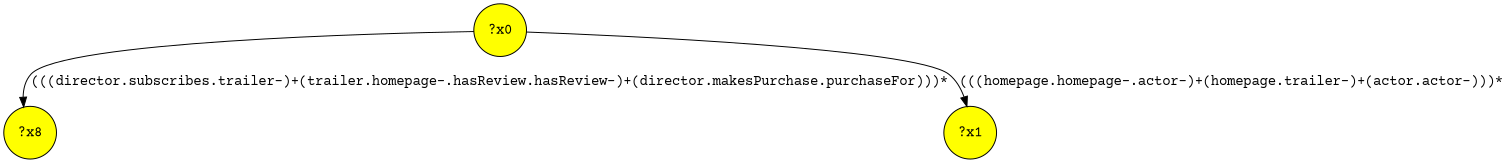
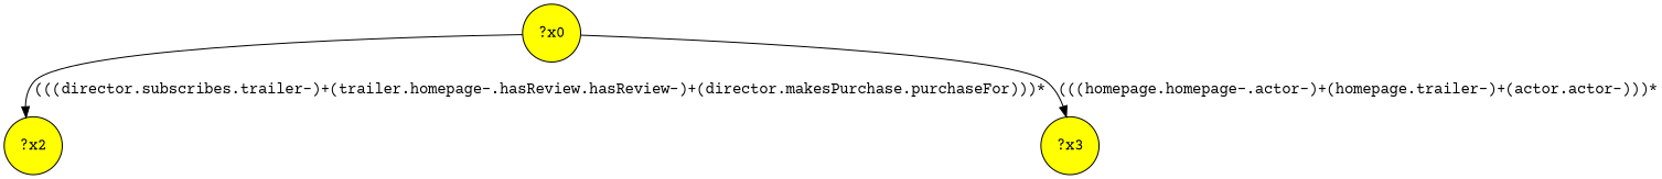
  digraph {
    fontname="Courier Prime"
    node [fillcolor=yellow fontname="Courier Prime" shape=circle style="filled,"]
    edge [fontname="Courier Prime"]
    n1 [label="?x0"]
-   n2 [label="?x8"]
-   n3 [label="?x1"]
+   n2 [label="?x2"]
+   n3 [label="?x3"]
    n1 -> n2 [label="(((director.subscribes.trailer-)+(trailer.homepage-.hasReview.hasReview-)+(director.makesPurchase.purchaseFor)))*"]
    n1 -> n3 [label="(((homepage.homepage-.actor-)+(homepage.trailer-)+(actor.actor-)))*"]
  }
